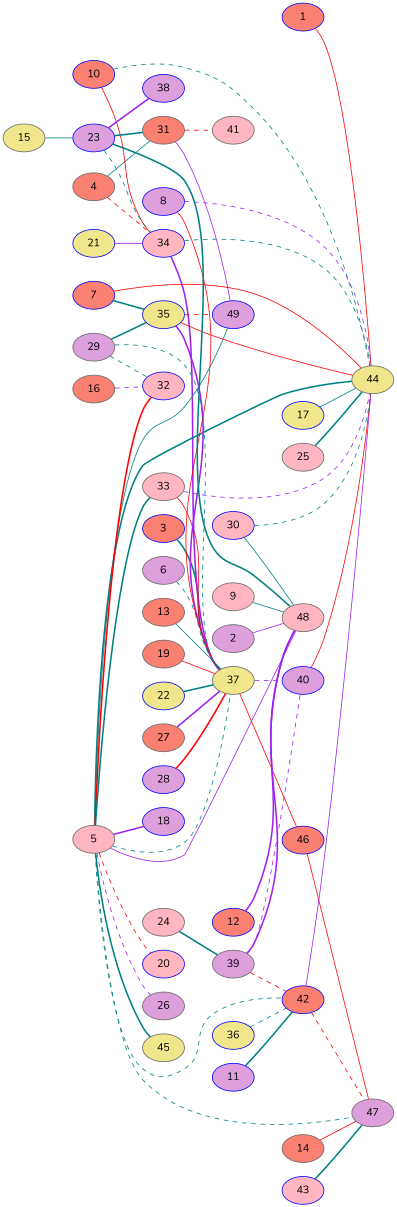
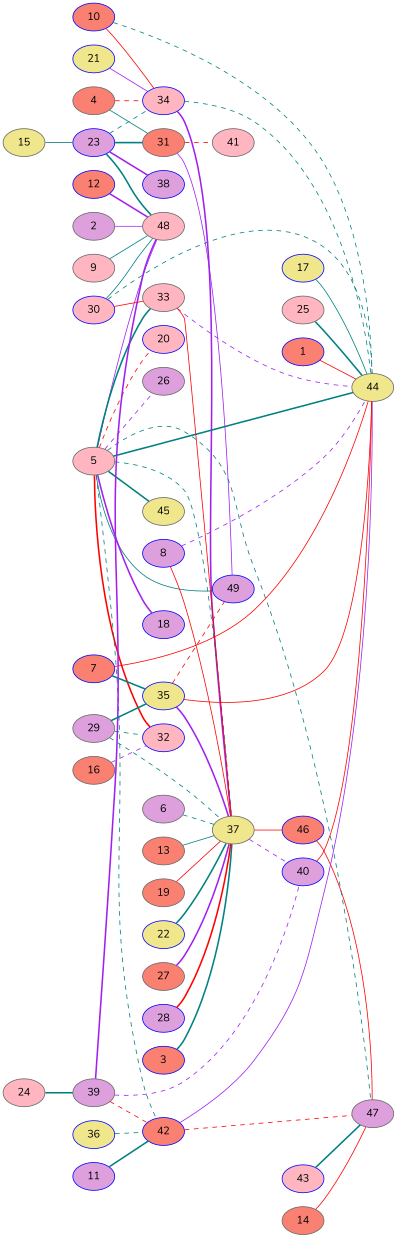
  graph {
    fontname=Nunito
    rankdir=LR
    node [color=blue fillcolor=salmon fontname=Nunito style=filled]
    edge [color=teal fontname=Nunito style=solid weight=1.0]
    1
    44 [color=gray40 fillcolor=khaki]
    2 [color=gray40 fillcolor=plum]
    48 [color=gray40 fillcolor=lightpink]
    3
    37 [color=gray40 fillcolor=khaki]
    40 [fillcolor=plum]
    46
    4 [color=gray40]
    31 [color=gray40]
    34 [fillcolor=lightpink]
    49 [fillcolor=plum]
    41 [color=gray40 fillcolor=lightpink]
    5 [color=gray40 fillcolor=lightpink]
    18 [fillcolor=plum]
    20 [fillcolor=lightpink]
    26 [color=gray40 fillcolor=plum]
    32 [fillcolor=lightpink]
    33 [color=gray40 fillcolor=lightpink]
    42
    45 [color=gray40 fillcolor=khaki]
    47 [color=gray40 fillcolor=plum]
    6 [color=gray40 fillcolor=plum]
    7
    35 [fillcolor=khaki]
    8 [fillcolor=plum]
    9 [color=gray40 fillcolor=lightpink]
    10
    11 [fillcolor=plum]
    12
    13 [color=gray40]
    14 [color=gray40]
    15 [color=gray40 fillcolor=khaki]
    23 [fillcolor=plum]
    38 [fillcolor=plum]
    16 [color=gray40]
    17 [fillcolor=khaki]
    19 [color=gray40]
    21 [fillcolor=khaki]
    22 [fillcolor=khaki]
    24 [color=gray40 fillcolor=lightpink]
    39 [color=gray40 fillcolor=plum]
    25 [color=gray40 fillcolor=lightpink]
    27 [color=gray40]
    28 [fillcolor=plum]
    29 [color=gray40 fillcolor=plum]
    30 [fillcolor=lightpink]
    36 [fillcolor=khaki]
    43 [fillcolor=lightpink]
    1 -- 44 [color=red]
    2 -- 48 [color=purple]
    3 -- 37 [style=bold]
    37 -- 40 [color=purple style=dashed]
    37 -- 46 [color=red]
    40 -- 44 [color=red]
    46 -- 47 [color=red]
    4 -- 31
    4 -- 34 [color=red style=dashed]
    31 -- 49 [color=purple]
    31 -- 41 [color=red style=dashed]
    34 -- 44 [style=dashed]
    34 -- 37 [color=purple style=bold]
    5 -- 44 [style=bold weight=2.0]
    5 -- 48 [color=purple]
    5 -- 37 [style=dashed]
    5 -- 49
    5 -- 18 [color=purple style=bold]
    5 -- 20 [color=red style=dashed]
    5 -- 26 [color=purple style=dashed]
    5 -- 32 [color=red style=bold weight=2.0]
    5 -- 33 [style=bold]
    5 -- 42 [style=dashed]
    5 -- 45 [style=bold]
    5 -- 47 [style=dashed]
    33 -- 44 [color=purple style=dashed weight=2.0]
    33 -- 37 [color=red]
    42 -- 44 [color=purple]
    42 -- 47 [color=red style=dashed]
    6 -- 37 [style=dashed]
    7 -- 44 [color=red]
    7 -- 35 [style=bold]
    35 -- 44 [color=red]
    35 -- 37 [color=purple style=bold]
    35 -- 49 [color=red style=dashed]
    8 -- 44 [color=purple style=dashed]
    8 -- 37 [color=red]
    9 -- 48
    10 -- 44 [style=dashed]
    10 -- 34 [color=red]
    11 -- 42 [style=bold]
    12 -- 48 [color=purple style=bold]
    13 -- 37
    14 -- 47 [color=red]
    15 -- 23
    23 -- 48 [style=bold]
    23 -- 31 [style=bold]
    23 -- 34 [style=dashed]
    23 -- 38 [color=purple style=bold]
    16 -- 32 [color=purple style=dashed]
    17 -- 44
    19 -- 37 [color=red]
    21 -- 34 [color=purple]
    22 -- 37 [style=bold]
    24 -- 39 [style=bold]
    39 -- 48 [color=purple style=bold]
    39 -- 40 [color=purple style=dashed]
    39 -- 42 [color=red style=dashed weight=2.0]
    25 -- 44 [style=bold]
    27 -- 37 [color=purple style=bold]
    28 -- 37 [color=red style=bold]
    29 -- 37 [style=dashed]
    29 -- 32 [style=dashed]
    29 -- 35 [style=bold]
    30 -- 44 [style=dashed]
    30 -- 48 [weight=2.0]
+   30 -- 33 [color=red]
    36 -- 42 [style=dashed]
    43 -- 47 [style=bold]
  }
